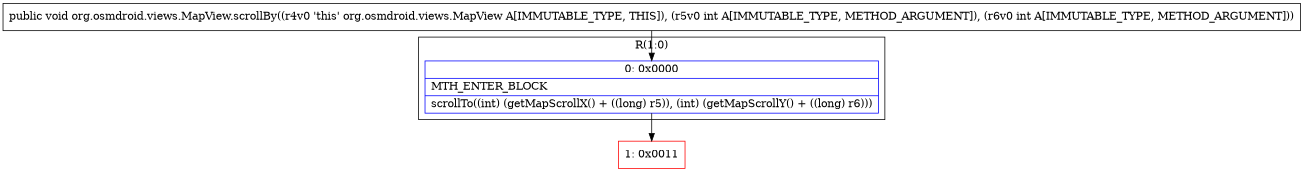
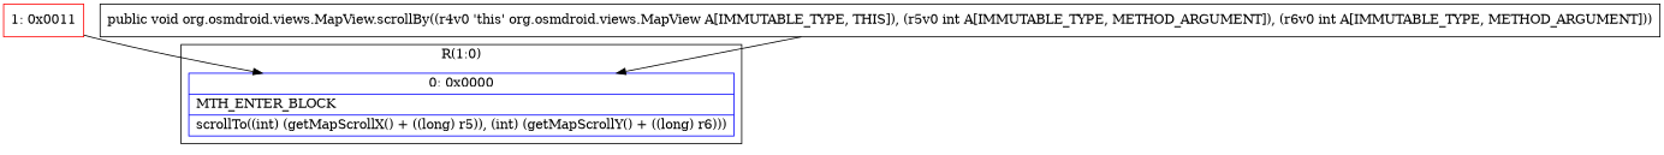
  digraph {
    node [shape=record]
    n1 [color=blue label="{0\:\ 0x0000|MTH_ENTER_BLOCK\l|scrollTo((int) (getMapScrollX() + ((long) r5)), (int) (getMapScrollY() + ((long) r6)))\l}"]
    n2 [color=red label="{1\:\ 0x0011}"]
    n3 [label="{public void org.osmdroid.views.MapView.scrollBy((r4v0 'this' org.osmdroid.views.MapView A[IMMUTABLE_TYPE, THIS]), (r5v0 int A[IMMUTABLE_TYPE, METHOD_ARGUMENT]), (r6v0 int A[IMMUTABLE_TYPE, METHOD_ARGUMENT])) }"]
    subgraph cluster_1 {
      label="R(1:0)"
      n1
    }
-   n1 -> n2
+   n2 -> n1
    n3 -> n1
  }
